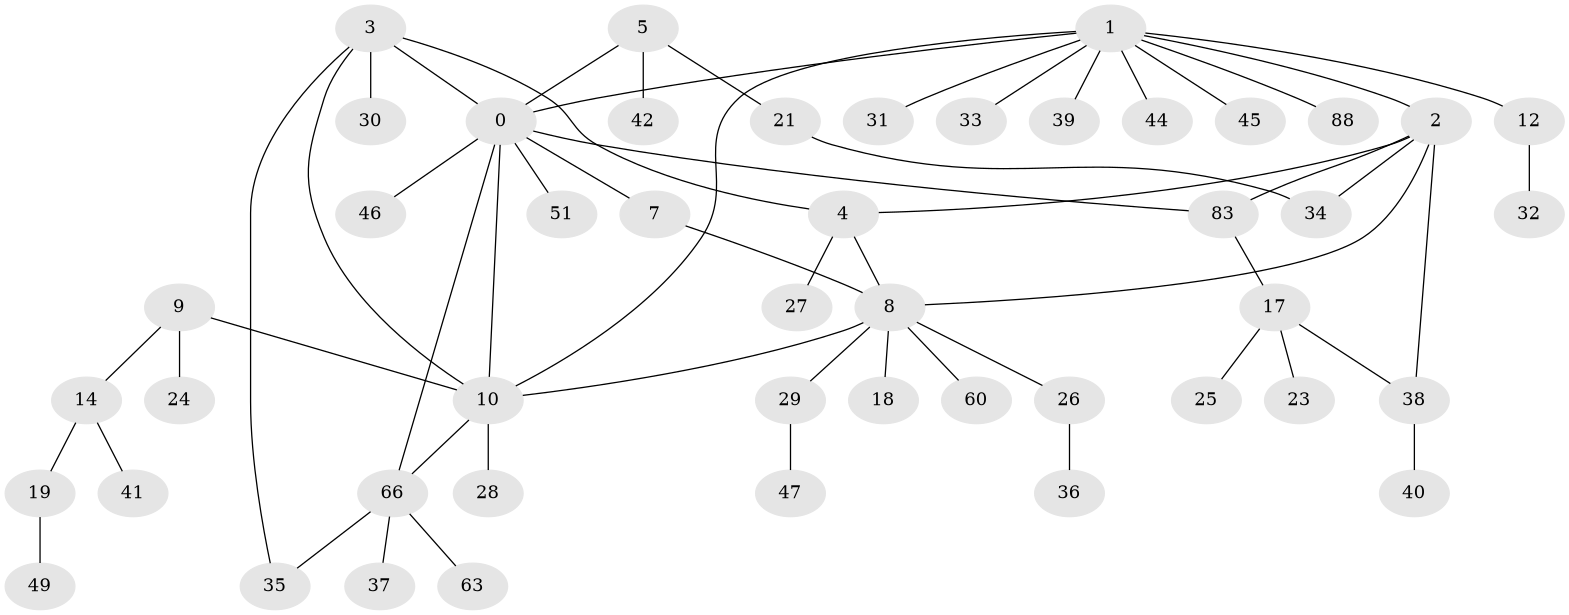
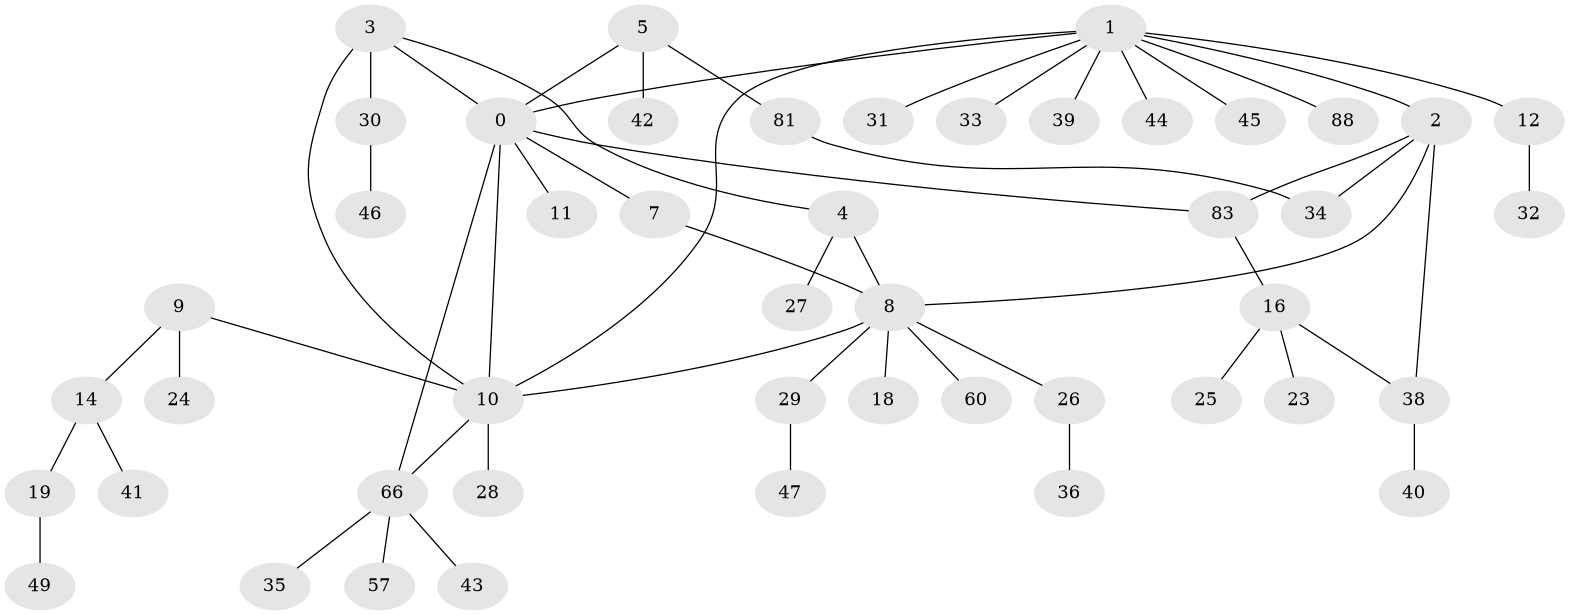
  graph {
    node [color=gray90 style=filled]
    1
    2
    n3 [label=0]
    10
    12
    31
    33
    39
    44
    45
    n11 [label=88]
    4
    8
    n14 [label=83]
    34
    38
    7
-   11 [label=51]
+   11
    n19 [label=66]
    46
    28
    32
    27
    18
    n25 [label=60]
    26
    29
-   17
+   17 [label=16]
    40
    3
    30
    35
    5
-   21
+   21 [label=81]
    42
-   37
-   43 [label=63]
+   37 [label=57]
+   43
    36
    47
    9
    14
    24
    19
    41
    23
    25
    49
    1 -- 2
    1 -- n3
    1 -- 10
    1 -- 12
    1 -- 31
    1 -- 33
    1 -- 39
    1 -- 44
    1 -- 45
    1 -- n11
-   2 -- 4
    2 -- 8
    2 -- n14
    2 -- 34
    2 -- 38
    n3 -- 10
    n3 -- n14
    n3 -- 7
    n3 -- 11
    n3 -- n19
-   n3 -- 46
+   30 -- 46
    10 -- n19
    10 -- 28
    12 -- 32
    4 -- 8
    4 -- 27
    8 -- 10
    8 -- 18
    8 -- n25
    8 -- 26
    8 -- 29
    n14 -- 17
    38 -- 40
    7 -- 8
    n19 -- 35
    n19 -- 37
    n19 -- 43
    26 -- 36
    29 -- 47
    17 -- 38
    17 -- 23
    17 -- 25
    3 -- n3
    3 -- 10
    3 -- 4
    3 -- 30
-   3 -- 35
    5 -- n3
    5 -- 21
    5 -- 42
    21 -- 34
    9 -- 10
    9 -- 14
    9 -- 24
    14 -- 19
    14 -- 41
    19 -- 49
  }
